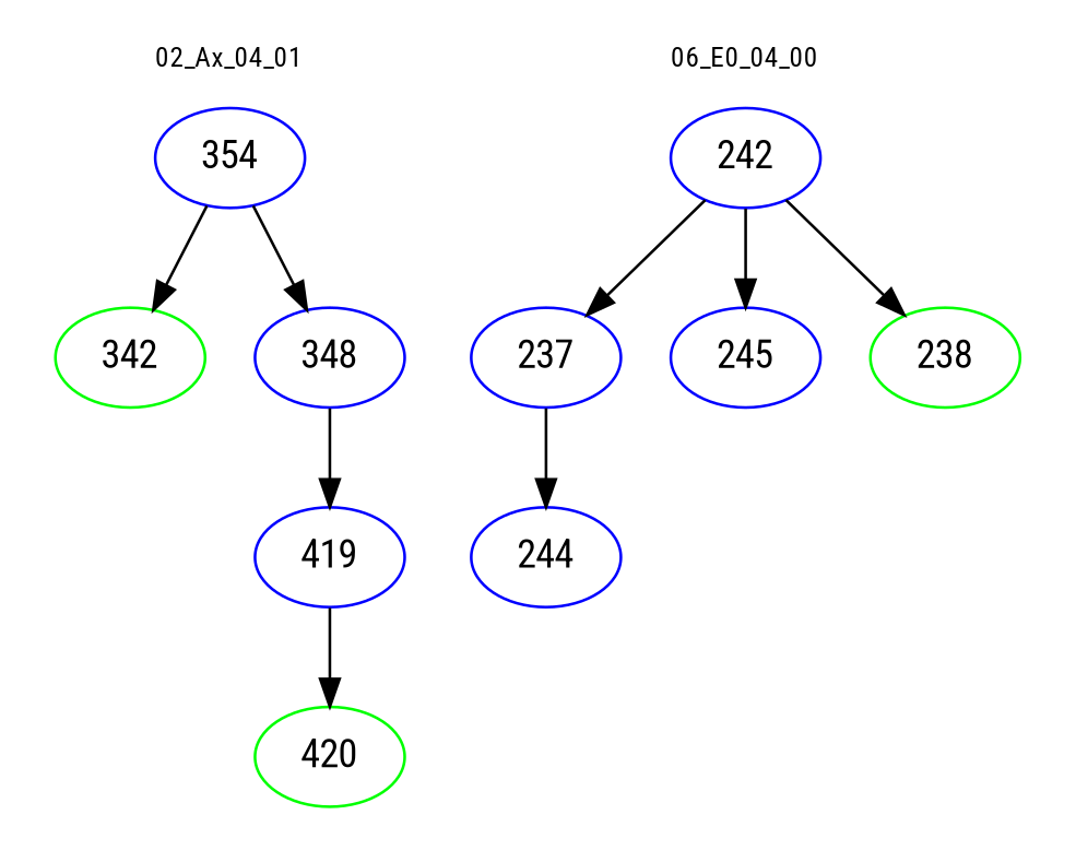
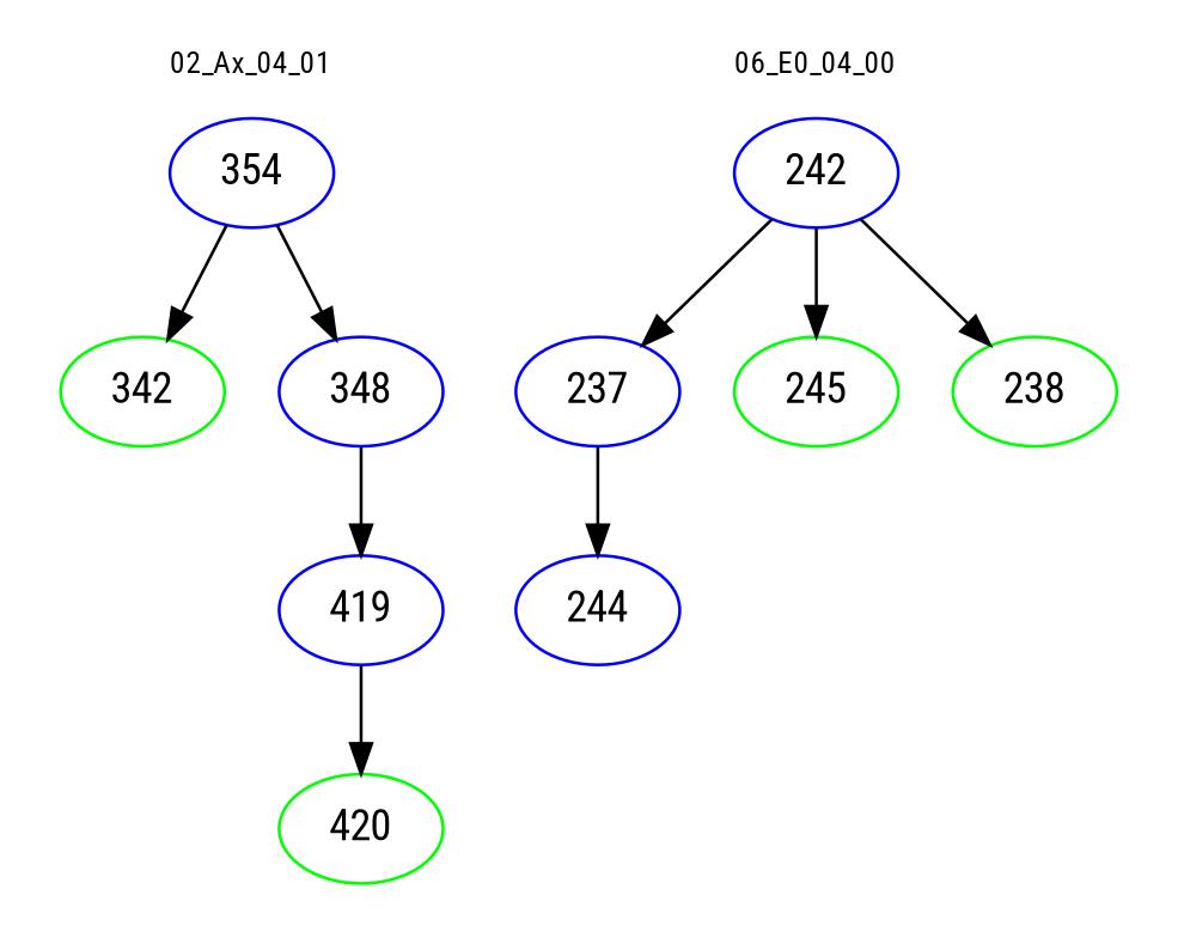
  digraph {
    fontname="Roboto Condensed"
    node [color=blue fontname="Roboto Condensed"]
    edge [color=black fontname="Roboto Condensed"]
    n1 [label=354]
    n2 [color=green label=342]
    n3 [color=green label=420]
    n4 [label=348]
    n5 [label=419]
    n6 [label=242]
    n7 [label=237]
-   n8 [label=245]
+   n8 [color=green label=245]
    n9 [color=green label=238]
    n10 [label=244]
    subgraph cluster_1 {
      color=white
      fontsize=10
      label="02_Ax_04_01"
      n1
      n2
      n3
      n4
      n5
    }
    subgraph cluster_2 {
      color=white
      fontsize=10
      label="06_E0_04_00"
      n6
      n7
      n8
      n9
      n10
    }
    n1 -> n2
    n1 -> n4
    n4 -> n5
    n5 -> n3
    n6 -> n7
    n6 -> n8
    n6 -> n9
    n7 -> n10
  }
